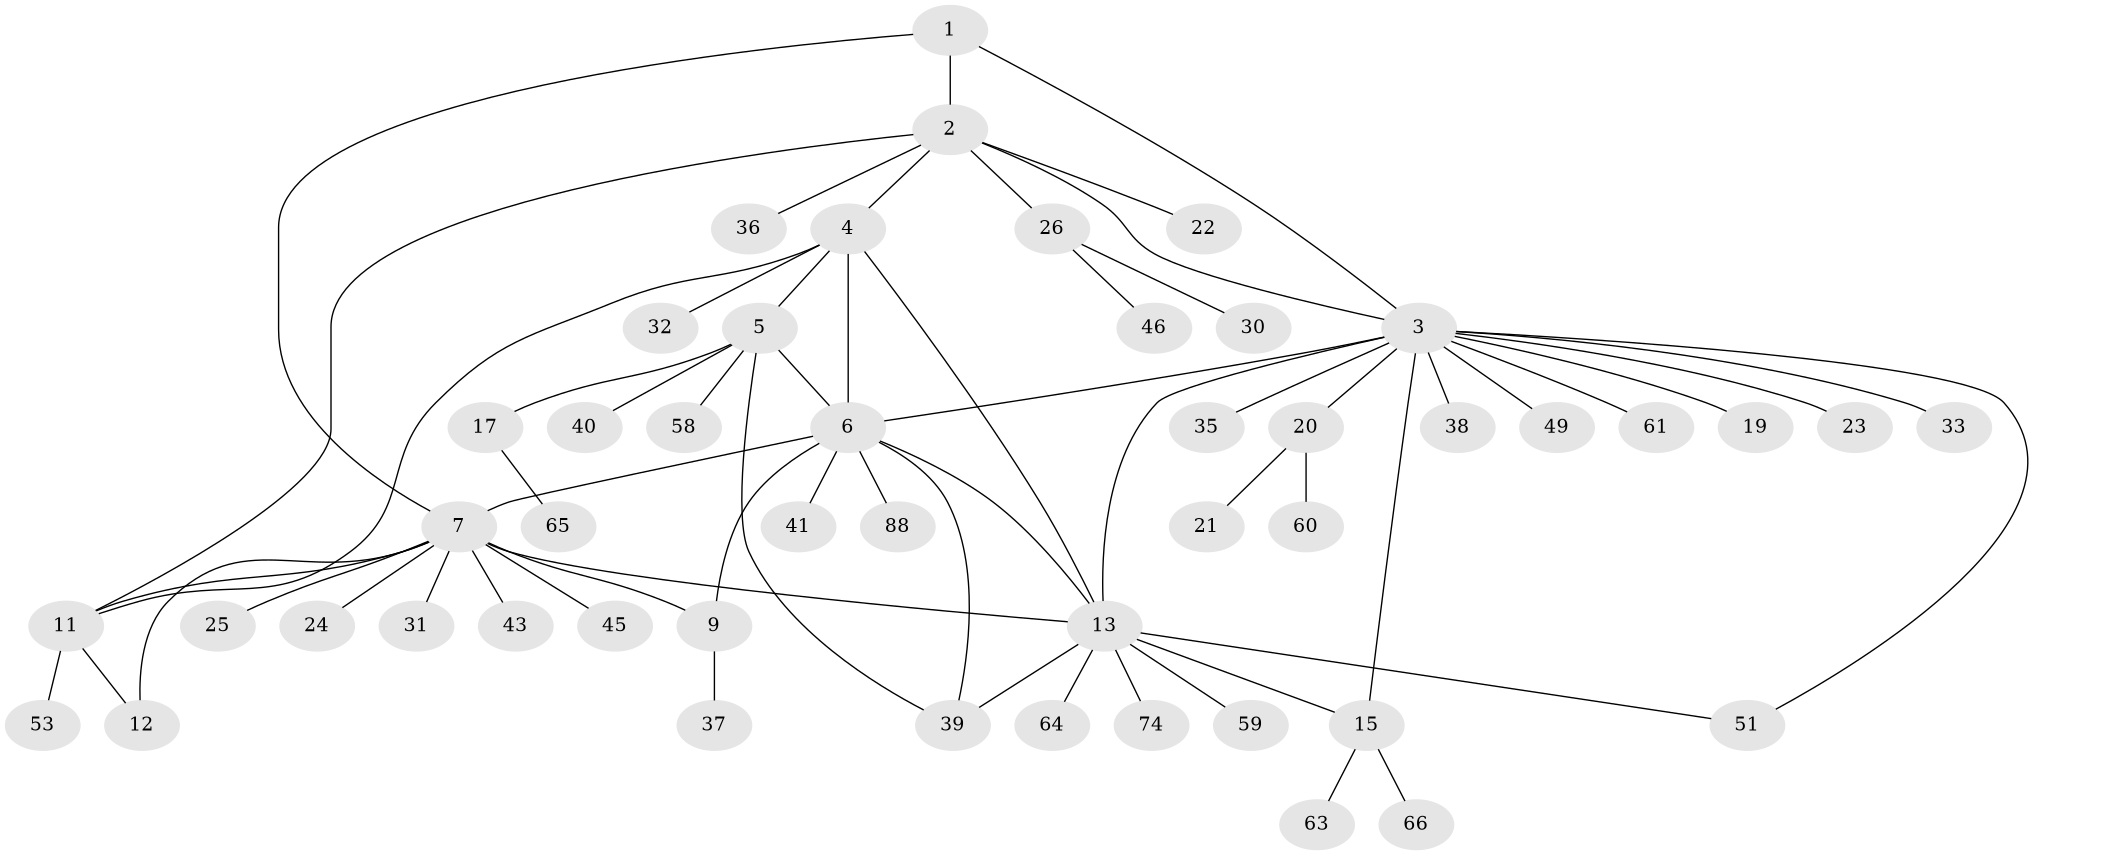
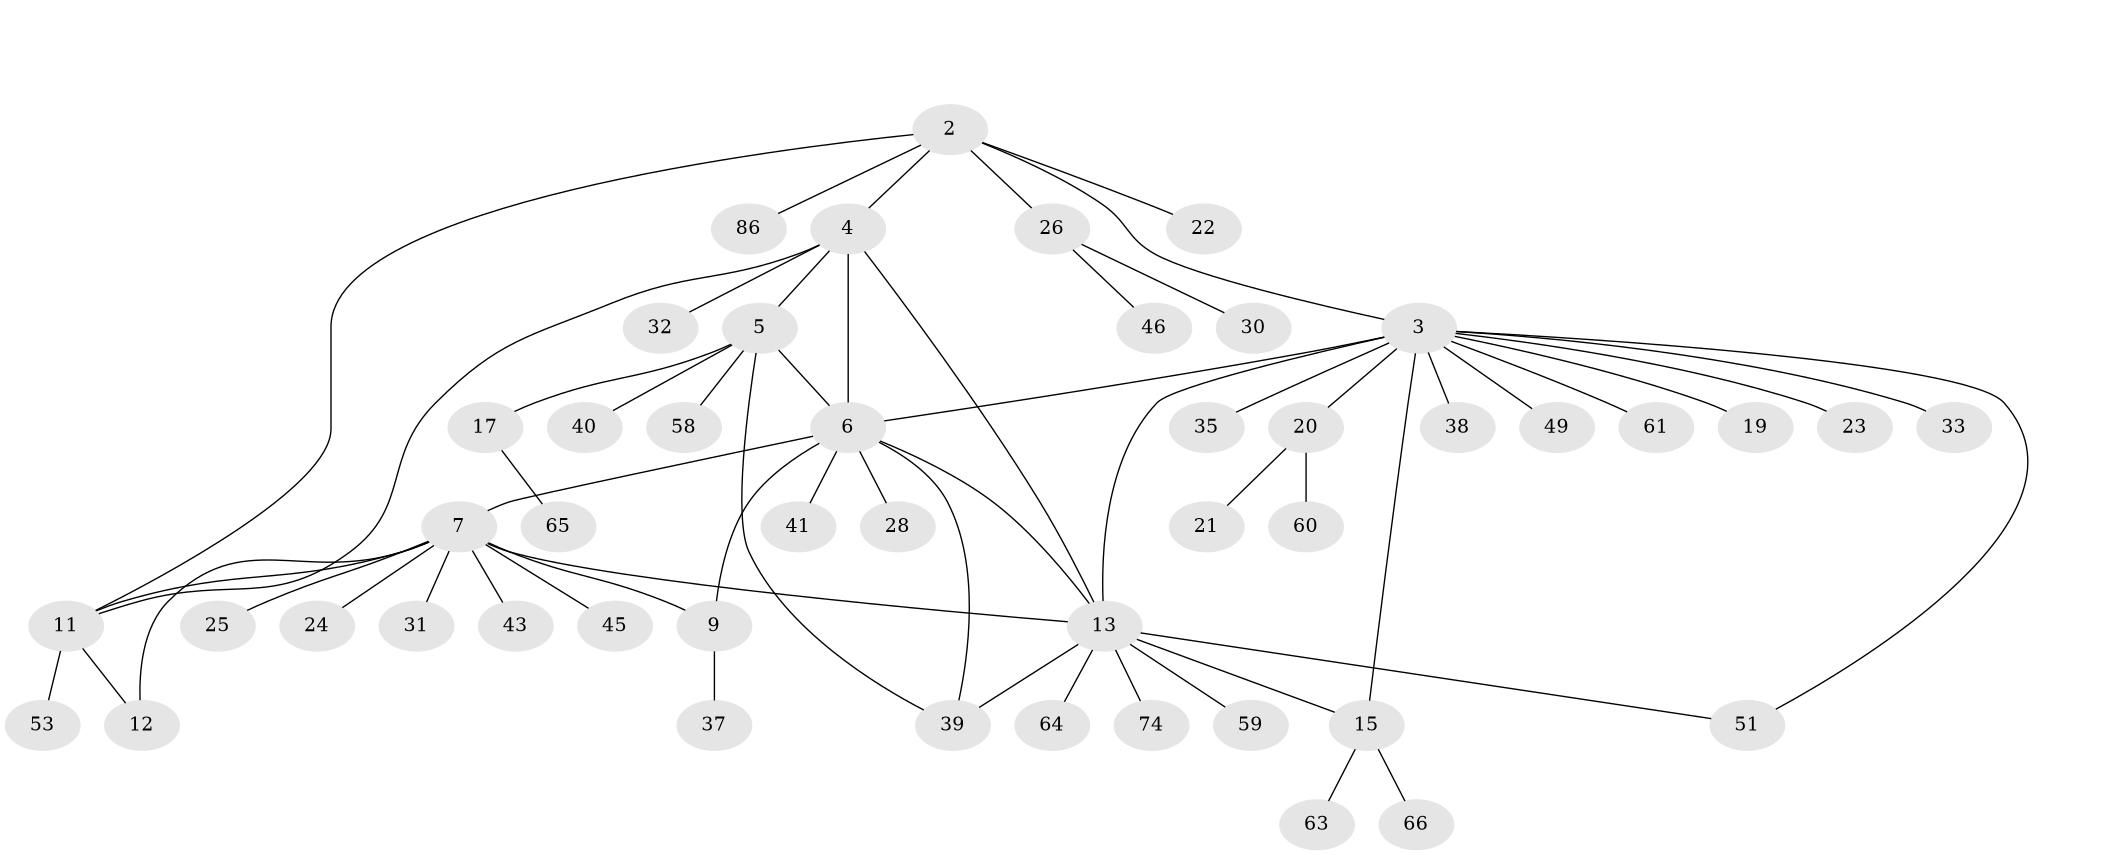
  graph {
    node [color=gray90 style=filled]
    2 [super="+18"]
    3 [super="+14"]
    4 [super="+69"]
    11 [super="+44"]
    22 [super="+48"]
    26 [super="+50"]
-   36
-   1
+   36 [label=86]
    7 [super="+10"]
    6 [super="+8"]
    13 [super="+27"]
    15 [super="+52"]
    19 [super="+55"]
    20 [super="+42"]
    23
    33
    35
    38
    49
    51
    61
    25
    9 [super="+16"]
    12 [super="+34"]
    24
    31 [super="+67"]
    43
    45 [super="+57"]
    5 [super="+29"]
    32 [super="+47"]
    53 [super="+62"]
    30
    46
    39
-   28 [label=88]
+   28
    41
    n37 [label=74]
    59 [super="+68"]
    64
    63
    66
    21
    60
    17 [super="+56"]
    40
    58
    65
    37
    2 -- 3
    2 -- 4
    2 -- 11
    2 -- 22
    2 -- 26
    2 -- 36
    3 -- 6
    3 -- 13
    3 -- 15
    3 -- 19
    3 -- 20
    3 -- 23
    3 -- 33
    3 -- 35
    3 -- 38
    3 -- 49
    3 -- 51
    3 -- 61
    4 -- 11
    4 -- 6
    4 -- 13
    4 -- 5
    4 -- 32
    11 -- 12
    11 -- 53
    26 -- 30
    26 -- 46
-   1 -- 2
-   1 -- 3
-   1 -- 7
    7 -- 11
    7 -- 13
    7 -- 25
    7 -- 9
    7 -- 12
    7 -- 24
    7 -- 31
    7 -- 43
    7 -- 45
    6 -- 7
    6 -- 13
    6 -- 9
    6 -- 39
    6 -- 28
    6 -- 41
    13 -- 15
    13 -- 51
    13 -- 39
    13 -- n37
    13 -- 59
    13 -- 64
    15 -- 63
    15 -- 66
    20 -- 21
    20 -- 60
    9 -- 37
    5 -- 6
    5 -- 39
    5 -- 17
    5 -- 40
    5 -- 58
    17 -- 65
  }
